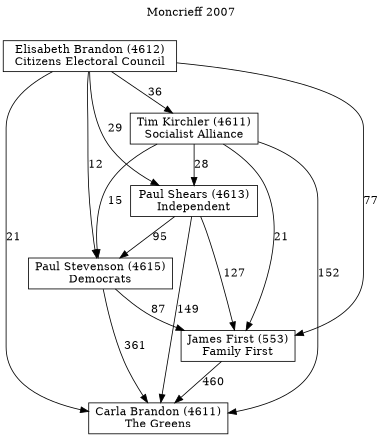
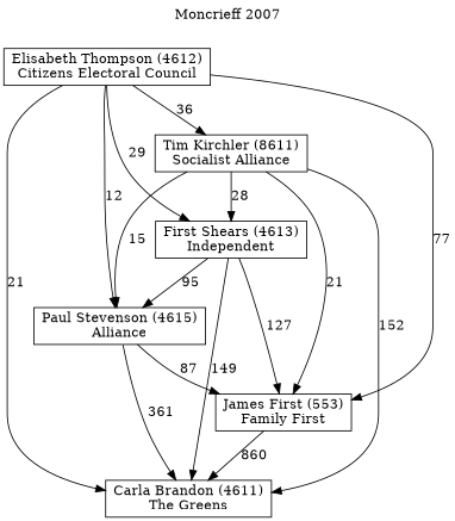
  digraph {
    label="Moncrieff 2007"
    labelloc=t
    mclimit=10
    node [shape=box]
    n1 [label="Carla Brandon (4611)\nThe Greens"]
-   n2 [label="Elisabeth Brandon (4612)\nCitizens Electoral Council"]
+   n2 [label="Elisabeth Thompson (4612)\nCitizens Electoral Council"]
    n3 [label="James First (553)\nFamily First"]
-   n4 [label="Paul Shears (4613)\nIndependent"]
-   n5 [label="Paul Stevenson (4615)\nDemocrats"]
-   n6 [label="Tim Kirchler (4611)\nSocialist Alliance"]
+   n4 [label="First Shears (4613)\nIndependent"]
+   n5 [label="Paul Stevenson (4615)\nAlliance"]
+   n6 [label="Tim Kirchler (8611)\nSocialist Alliance"]
    n2 -> n1 [label=21]
    n2 -> n3 [label=77]
    n2 -> n4 [label=29]
    n2 -> n5 [label=12]
    n2 -> n6 [label=36]
-   n3 -> n1 [label=460]
+   n3 -> n1 [label=860]
    n4 -> n1 [label=149]
    n4 -> n3 [label=127]
    n4 -> n5 [label=95]
    n5 -> n1 [label=361]
    n5 -> n3 [label=87]
    n6 -> n1 [label=152]
    n6 -> n3 [label=21]
    n6 -> n4 [label=28]
    n6 -> n5 [label=15]
  }
